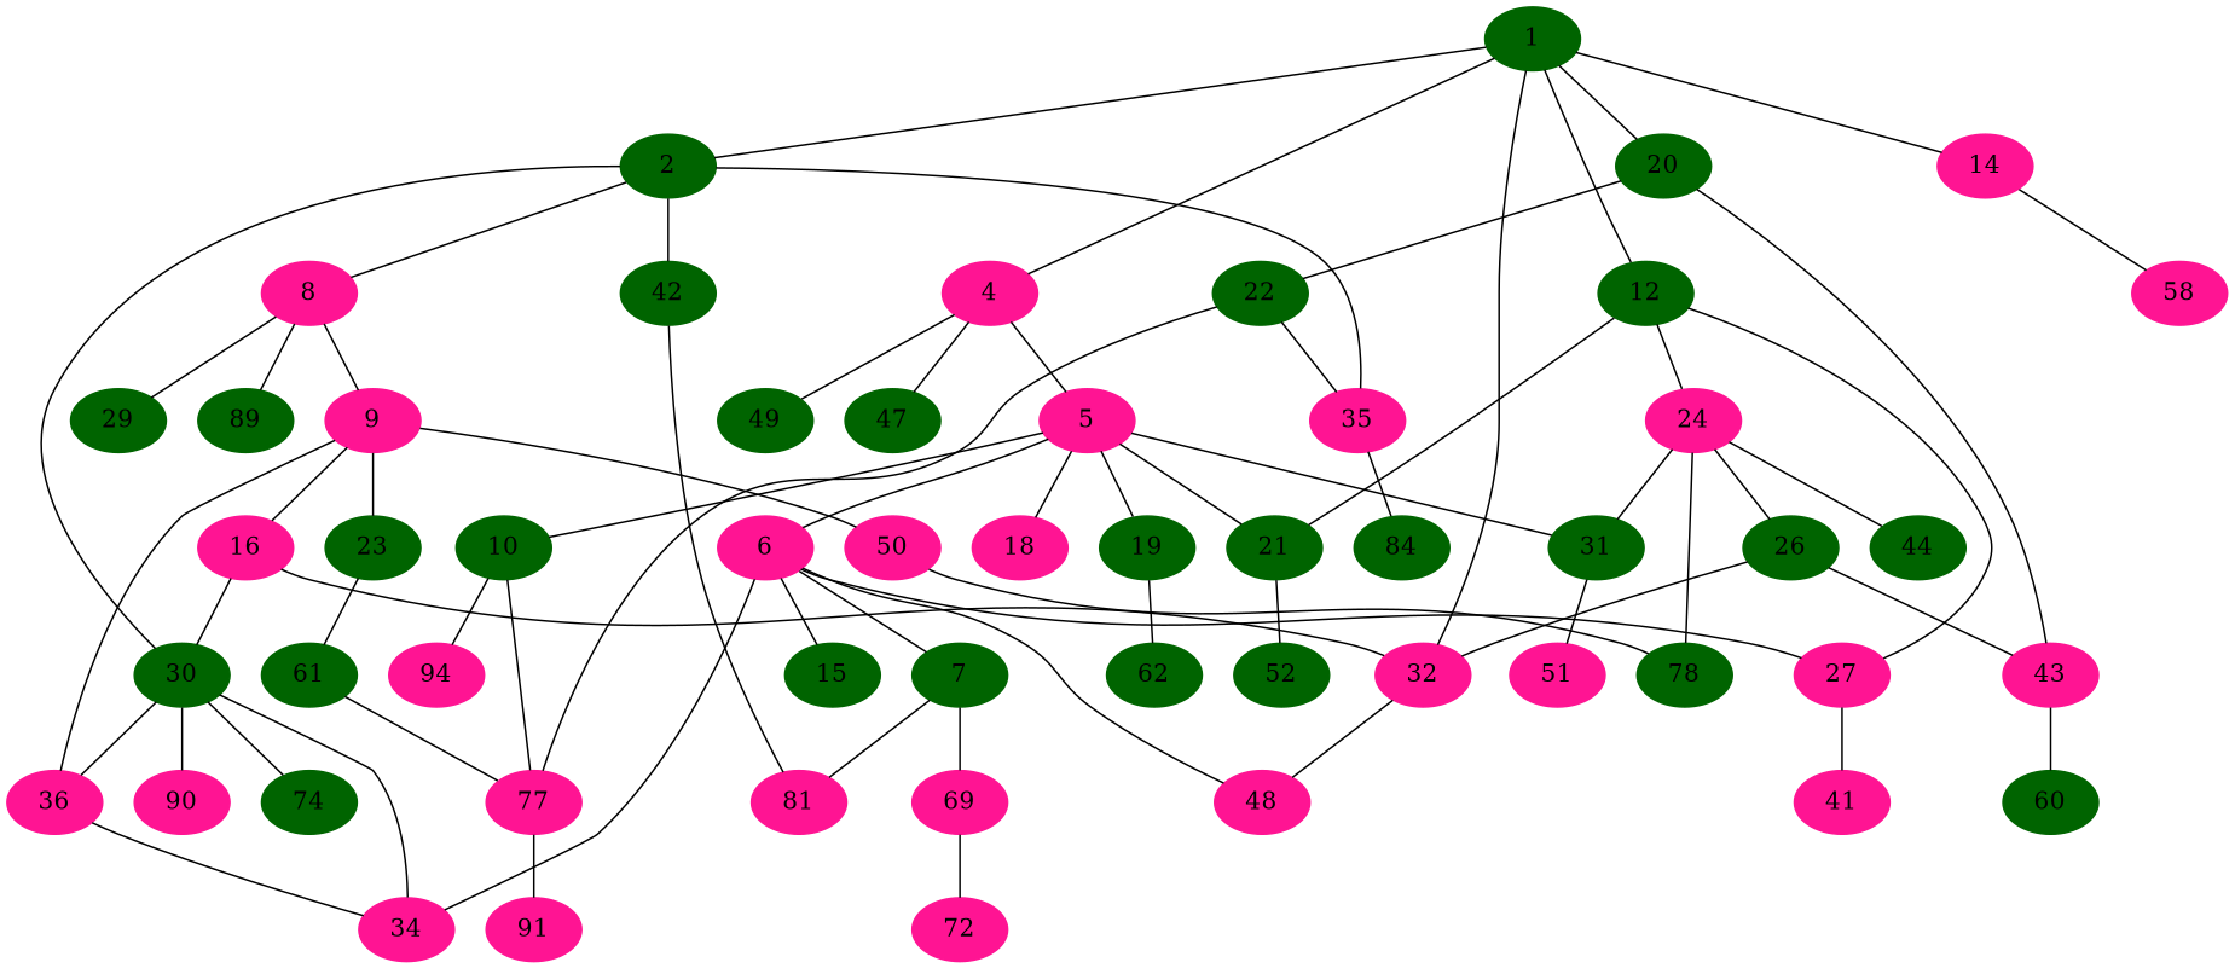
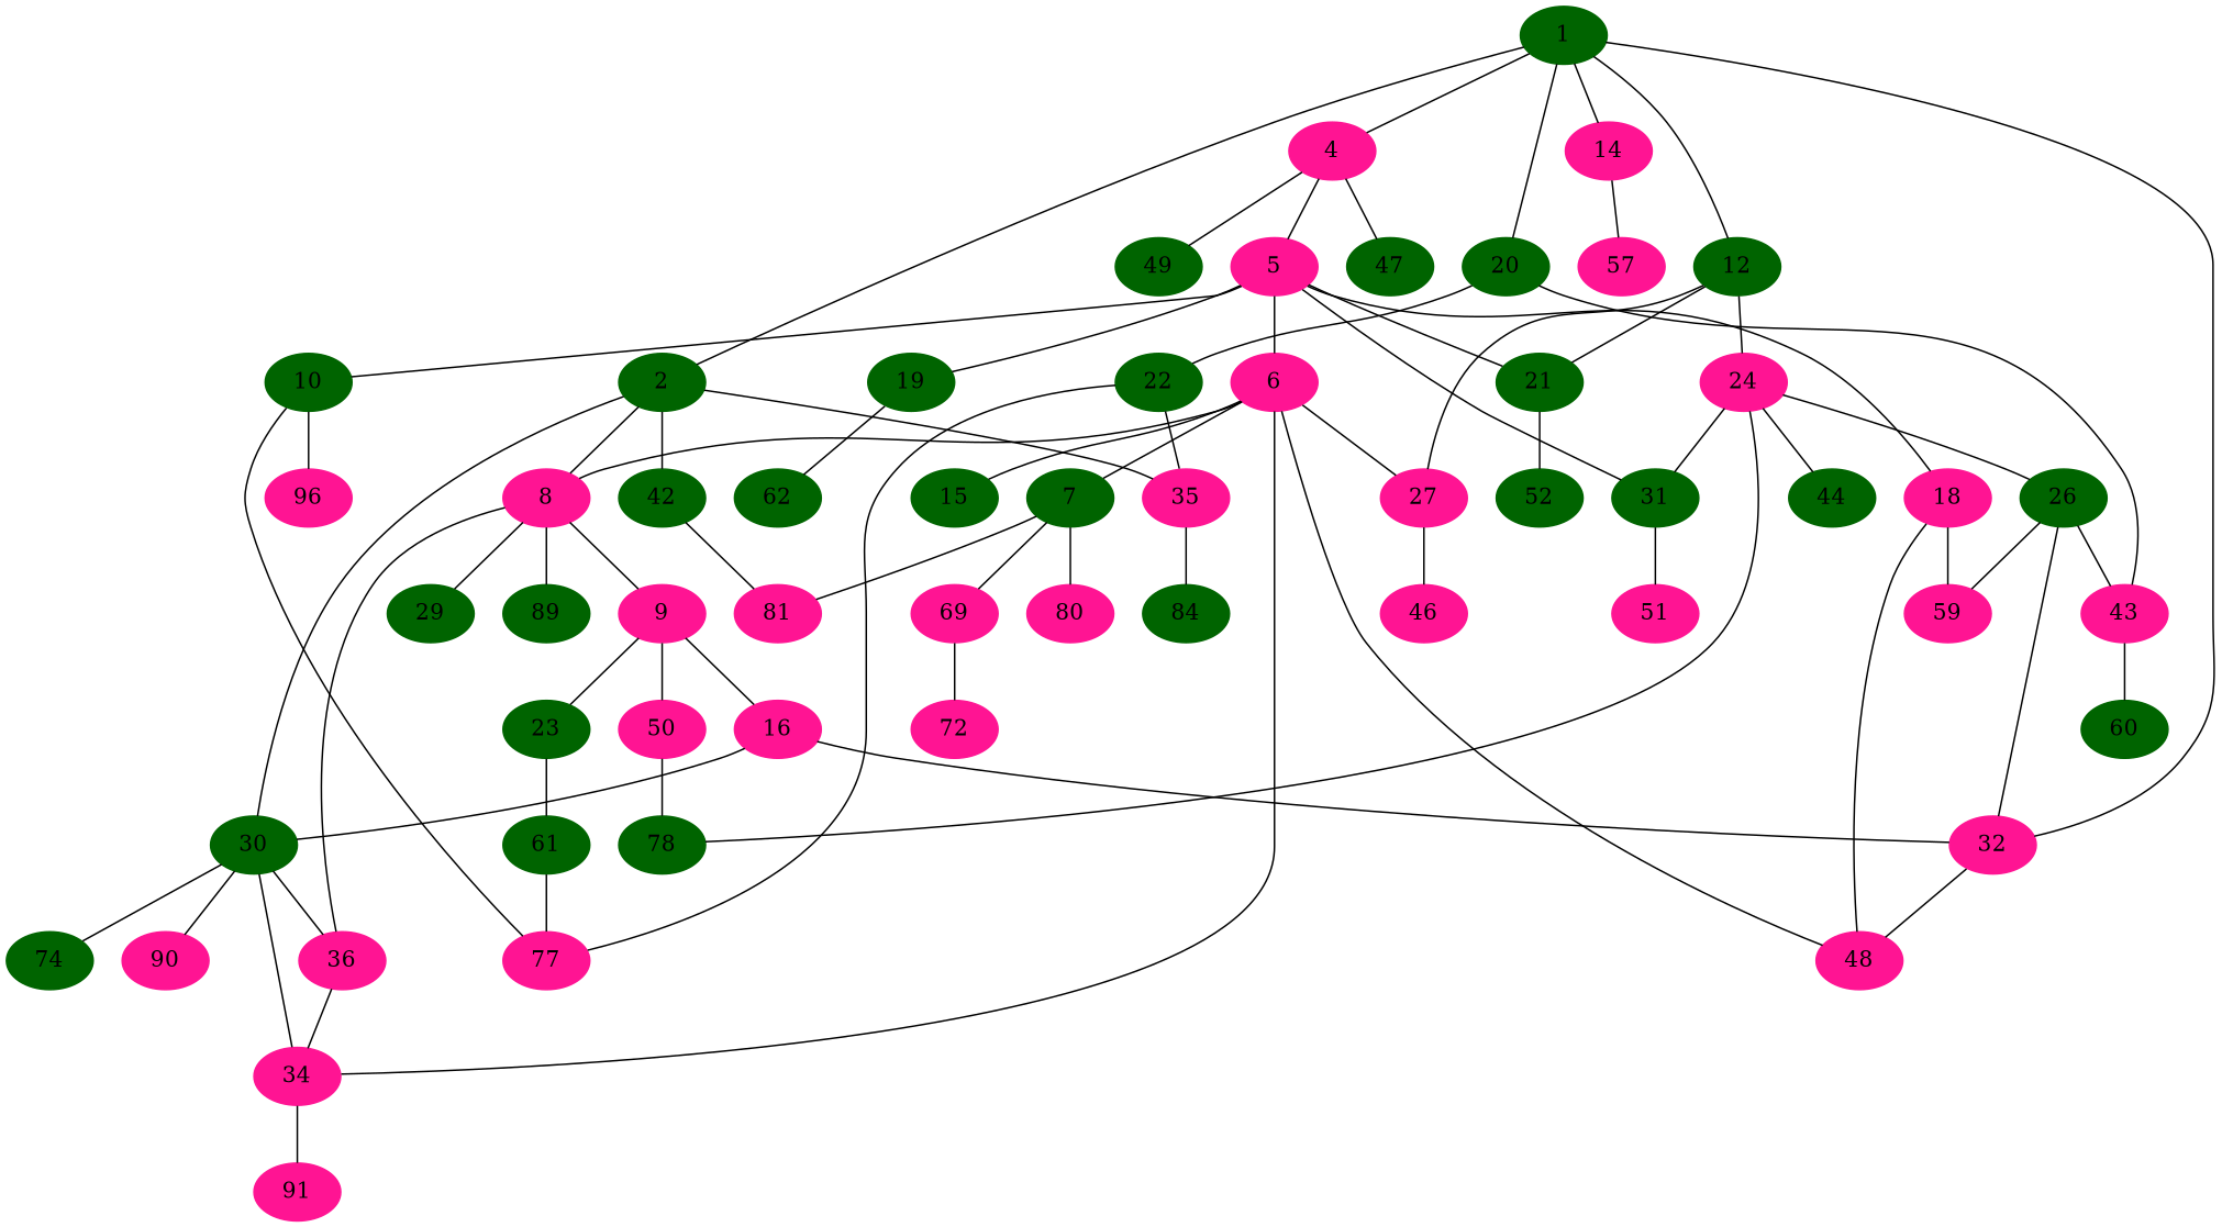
  graph {
    node [color=deeppink style=filled]
    1 [color=darkgreen super="+3"]
    2 [color=darkgreen super="+13"]
    4
    12 [color=darkgreen super="+71"]
    14 [super="+67"]
    20 [color=darkgreen super="+38"]
    32 [super="+64"]
    8 [super="+57"]
    30 [color=darkgreen super="+55"]
    35 [super="+53"]
    42 [color=darkgreen super="+54"]
    5 [super="+17"]
    47 [color=darkgreen super="+68"]
    49 [color=darkgreen]
    21 [color=darkgreen super="+40"]
    27
    24 [super="+79"]
-   58
+   58 [label=57]
    43 [super="+45"]
    22 [color=darkgreen super="+73"]
    48
    9 [super="+37"]
    29 [color=darkgreen]
    36 [super="+63"]
    89 [color=darkgreen]
    34 [super="+56"]
    74 [color=darkgreen]
    90
    84 [color=darkgreen]
    81 [super="+88"]
    6 [super="+11"]
    10 [color=darkgreen super="+25"]
    18 [super="+85"]
    19 [color=darkgreen super="+33"]
    31 [color=darkgreen]
    7 [color=darkgreen super="+39"]
    15 [color=darkgreen]
    77 [super="+83"]
-   94
+   94 [label=96]
+   59 [super="+82"]
    62 [color=darkgreen super="+76"]
    52 [color=darkgreen]
    51 [super="+66"]
    60 [color=darkgreen]
    69 [super="+87"]
-   41
+   80 [super="+93"]
+   41 [label=46]
    91
    72
    16 [super="+28"]
    23 [color=darkgreen super="+86"]
    50 [super="+75"]
    61 [color=darkgreen]
    78 [color=darkgreen]
    26 [color=darkgreen super="+46"]
    44 [color=darkgreen super="+65"]
    1 -- 2
    1 -- 4
    1 -- 12
    1 -- 14
    1 -- 20
    1 -- 32
    2 -- 8
    2 -- 30
    2 -- 35
    2 -- 42 [weight=2]
    4 -- 5
    4 -- 47
    4 -- 49
    12 -- 21
    12 -- 27
    12 -- 24
    14 -- 58
    20 -- 43
    20 -- 22
    32 -- 48
    8 -- 9
    8 -- 29
-   9 -- 36
+   8 -- 36
    8 -- 89
    30 -- 36
    30 -- 34 [weight=2]
    30 -- 74
    30 -- 90
    35 -- 84
    42 -- 81
    5 -- 21
    5 -- 6
    5 -- 10
    5 -- 18
    5 -- 19
    5 -- 31
    21 -- 52
    27 -- 41
    24 -- 31
    24 -- 78
    24 -- 26
    24 -- 44
    43 -- 60
    22 -- 35
    22 -- 77
    9 -- 16
    9 -- 23
    9 -- 50
    36 -- 34
-   77 -- 91
+   34 -- 91
+   6 -- 8
    6 -- 27
    6 -- 48
    6 -- 34
    6 -- 7
    6 -- 15
    10 -- 77
    10 -- 94
+   18 -- 48
+   18 -- 59
    19 -- 62
    31 -- 51
    7 -- 81
    7 -- 69
+   7 -- 80
    69 -- 72
    16 -- 32
    16 -- 30
    23 -- 61
    50 -- 78 [weight=2]
    61 -- 77
    26 -- 32
    26 -- 43
+   26 -- 59
  }
